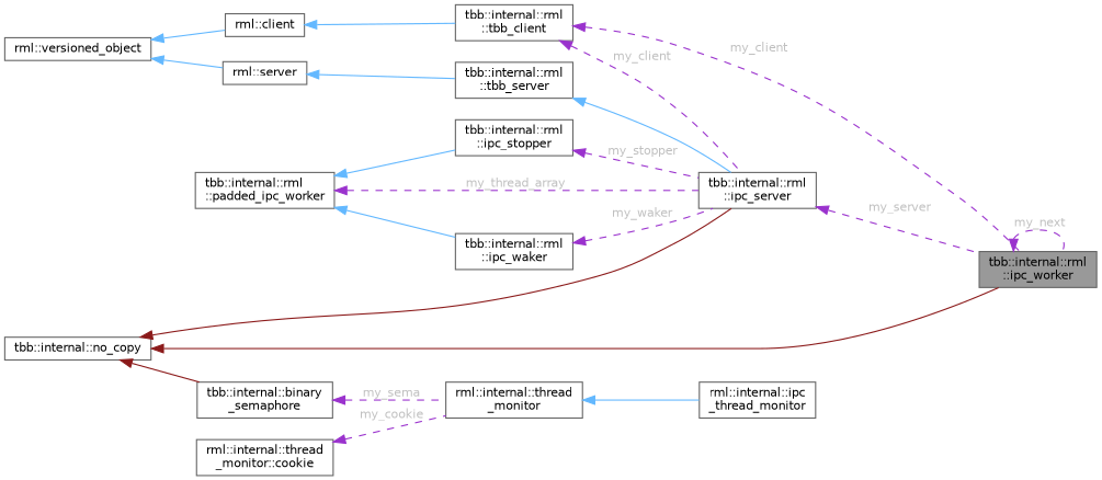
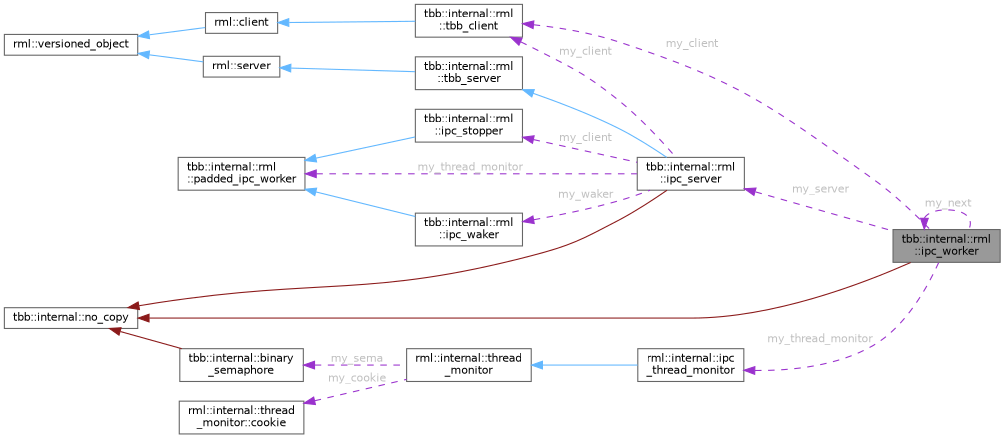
  digraph {
    rankdir=LR
    node [color=gray40 fillcolor=white fontname=Helvetica fontsize=10 shape=box style=filled]
    edge [color=darkorchid3 dir=back fontname=Helvetica fontsize=10 labelfontname=Helvetica labelfontsize=10 style=solid]
    n1 [fillcolor=grey60 fontcolor=black height=0.2 label="tbb::internal::rml\l::ipc_worker" width=0.4]
    n2 [height=0.2 label="tbb::internal::rml\l::padded_ipc_worker" width=0.4]
    n3 [height=0.2 label="tbb::internal::rml\l::ipc_server" width=0.4]
    n4 [height=0.2 label="tbb::internal::rml\l::ipc_waker" width=0.4]
    n5 [height=0.2 label="tbb::internal::rml\l::ipc_stopper" width=0.4]
    n6 [height=0.2 label="tbb::internal::no_copy" width=0.4]
    n7 [height=0.2 label="tbb::internal::binary\l_semaphore" width=0.4]
    n8 [height=0.2 label="rml::internal::thread\l_monitor" width=0.4]
    n9 [height=0.2 label="tbb::internal::rml\l::tbb_server" width=0.4]
    n10 [height=0.2 label="rml::server" width=0.4]
    n11 [height=0.2 label="rml::versioned_object" width=0.4]
    n12 [height=0.2 label="rml::client" width=0.4]
    n13 [height=0.2 label="tbb::internal::rml\l::tbb_client" width=0.4]
    n14 [height=0.2 label="rml::internal::ipc\l_thread_monitor" width=0.4]
    n15 [height=0.2 label="rml::internal::thread\l_monitor::cookie" width=0.4]
    n1 -> n1 [fontcolor=grey label=" my_next" style=dashed]
-   n2 -> n3 [fontcolor=grey label=" my_thread_array" style=dashed]
+   n2 -> n3 [fontcolor=grey label=" my_thread_monitor" style=dashed]
    n2 -> n4 [color=steelblue1]
    n2 -> n5 [color=steelblue1]
    n3 -> n1 [fontcolor=grey label=" my_server" style=dashed]
    n4 -> n3 [fontcolor=grey label=" my_waker" style=dashed]
-   n5 -> n3 [fontcolor=grey label=" my_stopper" style=dashed]
+   n5 -> n3 [fontcolor=grey label=" my_client" style=dashed]
    n6 -> n1 [color=firebrick4]
    n6 -> n3 [color=firebrick4]
    n6 -> n7 [color=firebrick4]
    n7 -> n8 [fontcolor=grey label=" my_sema" style=dashed]
    n8 -> n14 [color=steelblue1]
    n9 -> n3 [color=steelblue1]
    n10 -> n9 [color=steelblue1]
    n11 -> n10 [color=steelblue1]
    n11 -> n12 [color=steelblue1]
    n12 -> n13 [color=steelblue1]
    n13 -> n1 [fontcolor=grey label=" my_client" style=dashed]
    n13 -> n3 [fontcolor=grey label=" my_client" style=dashed]
+   n14 -> n1 [fontcolor=grey label=" my_thread_monitor" style=dashed]
    n15 -> n8 [fontcolor=grey label=" my_cookie" style=dashed]
  }
